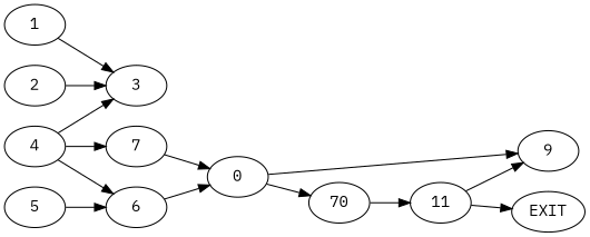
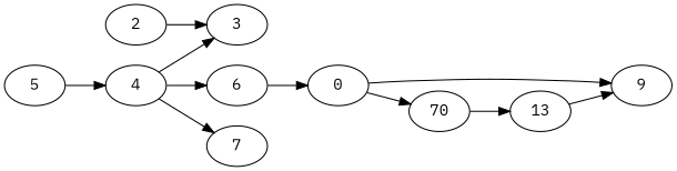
  digraph {
    fontname="IBM Plex Mono"
    rankdir=LR
    node [fontname="IBM Plex Mono"]
    edge [fontname="IBM Plex Mono"]
-   1
    3
-   n3 [label=EXIT]
    2
    5
    4
    6
    7
    n9 [label=0]
    9
    n11 [label=70]
-   11
-   1 -> 3
+   11 [label=13]
    2 -> 3
-   5 -> 6
+   5 -> 4
    4 -> 3
    4 -> 6
    4 -> 7
    6 -> n9
-   7 -> n9
    n9 -> 9
    n9 -> n11
    n11 -> 11
-   11 -> n3
    11 -> 9
  }
